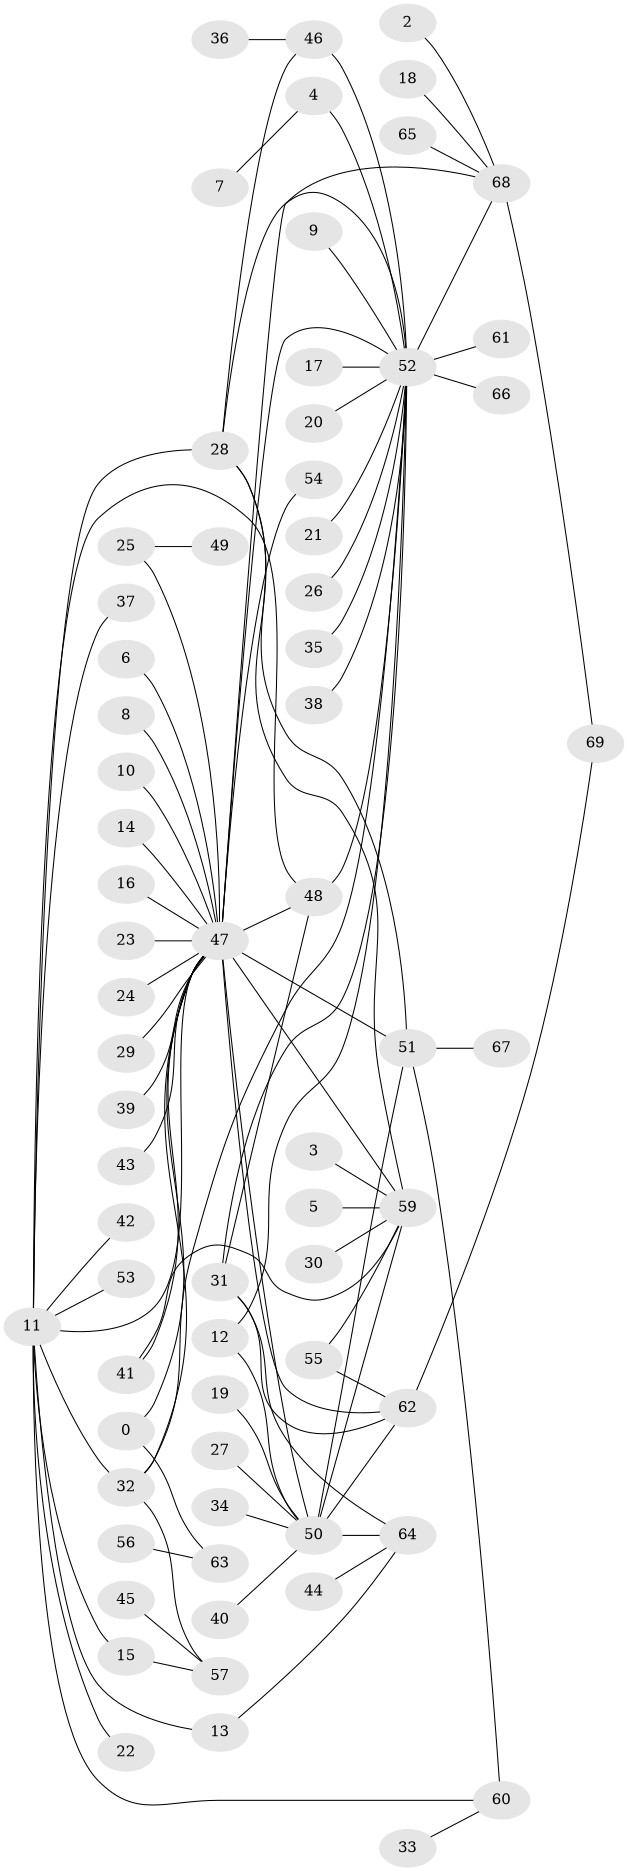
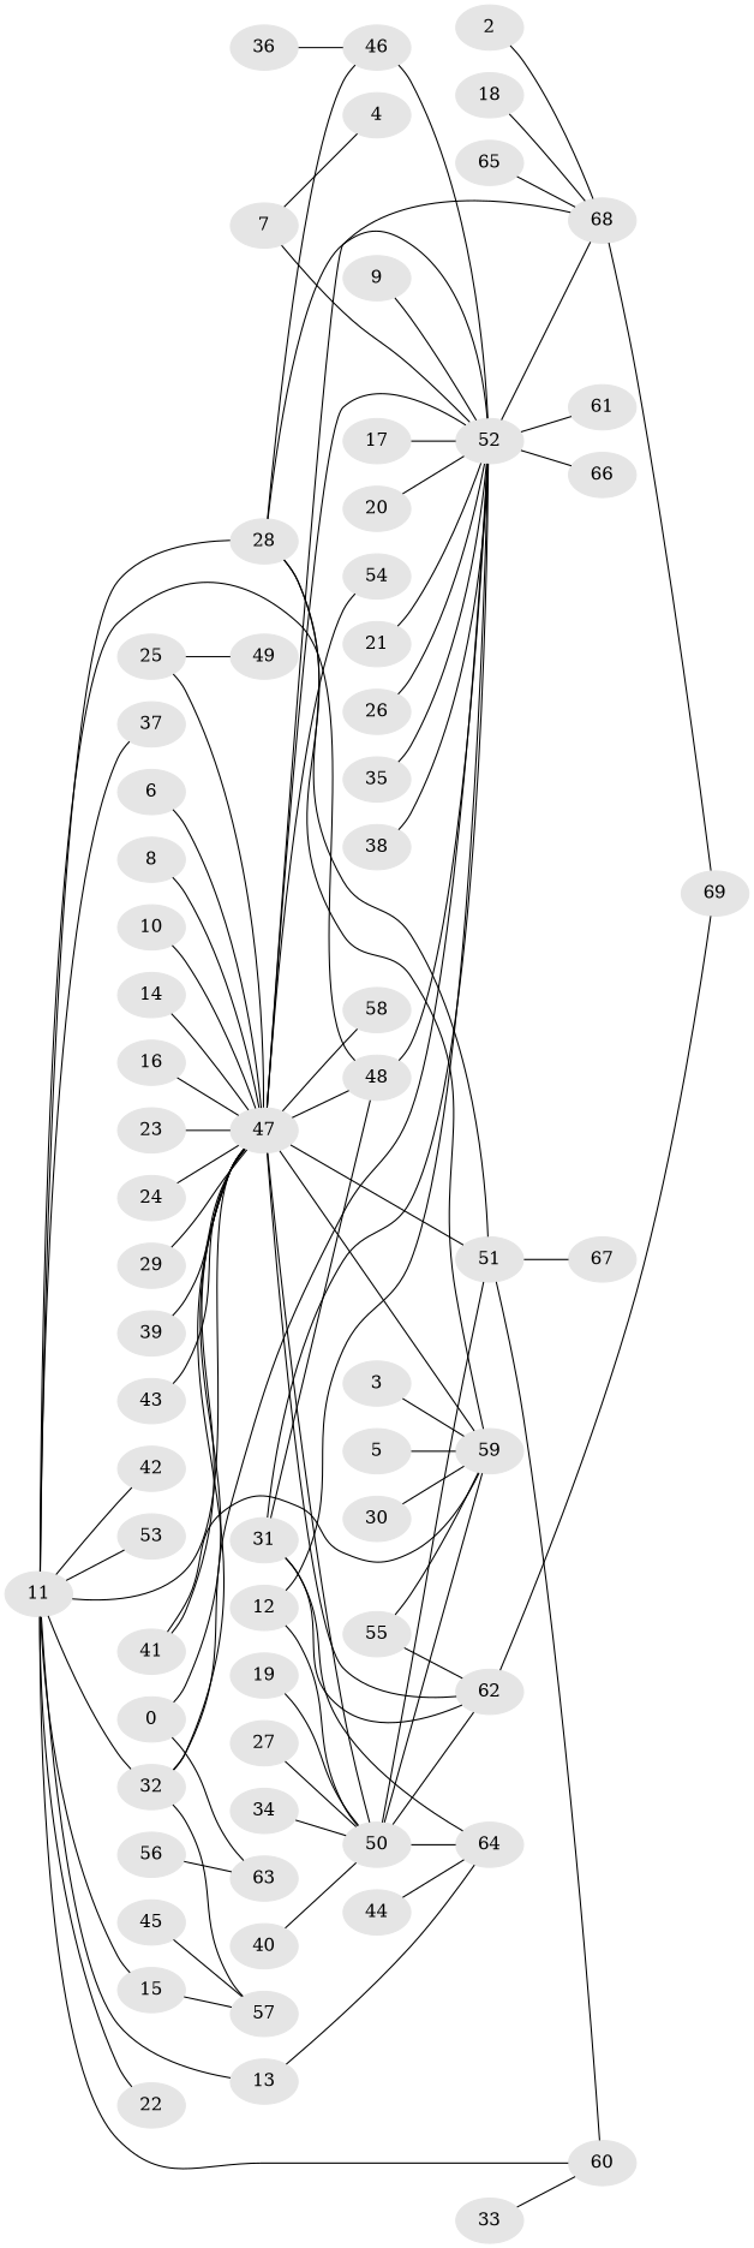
  graph {
    rankdir=LR
    node [color=gray90 style=filled]
    edge [weight=1.0]
    n1 [label=0]
    47
    63
    68
    59
    52
    48
    50
    51
    62
    54
+   58
    2
    69
    3
    4
    61
    66
    5
    6
    7
    8
    9
    10
    11
    13
    15
    22
    28
    32
    37
    42
    53
    60
    64
    57
    46
    12
    14
    16
    17
    18
    19
    20
    21
    23
    24
    25
    49
    26
    27
    67
    29
    30
    31
    33
    34
    35
    36
    38
    39
    40
    41
    43
    44
    45
    55
    56
    65
    n1 -- 47 [weight=2.0]
    n1 -- 63
    47 -- 68
    47 -- 59 [weight=2.0]
    47 -- 52 [weight=2.0]
    47 -- 48
    47 -- 50
    47 -- 51
    47 -- 62
    47 -- 54
+   47 -- 58
    68 -- 69
    52 -- 68 [weight=2.0]
    52 -- 61
    52 -- 66
    48 -- 52
    50 -- 59
    50 -- 51
    50 -- 62
    50 -- 64 [weight=2.0]
    51 -- 60
    51 -- 67
    62 -- 69
    2 -- 68
    3 -- 59
-   4 -- 52
+   7 -- 52
    5 -- 59
    6 -- 47
    7 -- 4
    8 -- 47
    9 -- 52
    10 -- 47
    11 -- 47
    11 -- 48
    11 -- 13
    11 -- 15
    11 -- 22
    11 -- 28
    11 -- 32
    11 -- 37
    11 -- 42
    11 -- 53
    11 -- 60
    13 -- 64
    15 -- 57
    28 -- 59
    28 -- 52
    28 -- 51
    28 -- 46
    32 -- 47 [weight=2.0]
    32 -- 52
    32 -- 57
    46 -- 52
    12 -- 52
    12 -- 50
    14 -- 47
    16 -- 47
    17 -- 52
    18 -- 68
    19 -- 50
    20 -- 52
    21 -- 52
    23 -- 47
    24 -- 47
    25 -- 47
    25 -- 49
    26 -- 52
    27 -- 50
    29 -- 47
    30 -- 59
    31 -- 52
    31 -- 48
    31 -- 62
    31 -- 64
    33 -- 60
    34 -- 50
    35 -- 52
    36 -- 46
    38 -- 52
    39 -- 47
    40 -- 50
    41 -- 47
    41 -- 59
    43 -- 47
    44 -- 64
    45 -- 57
    55 -- 59
    55 -- 62
    56 -- 63
    65 -- 68
  }
